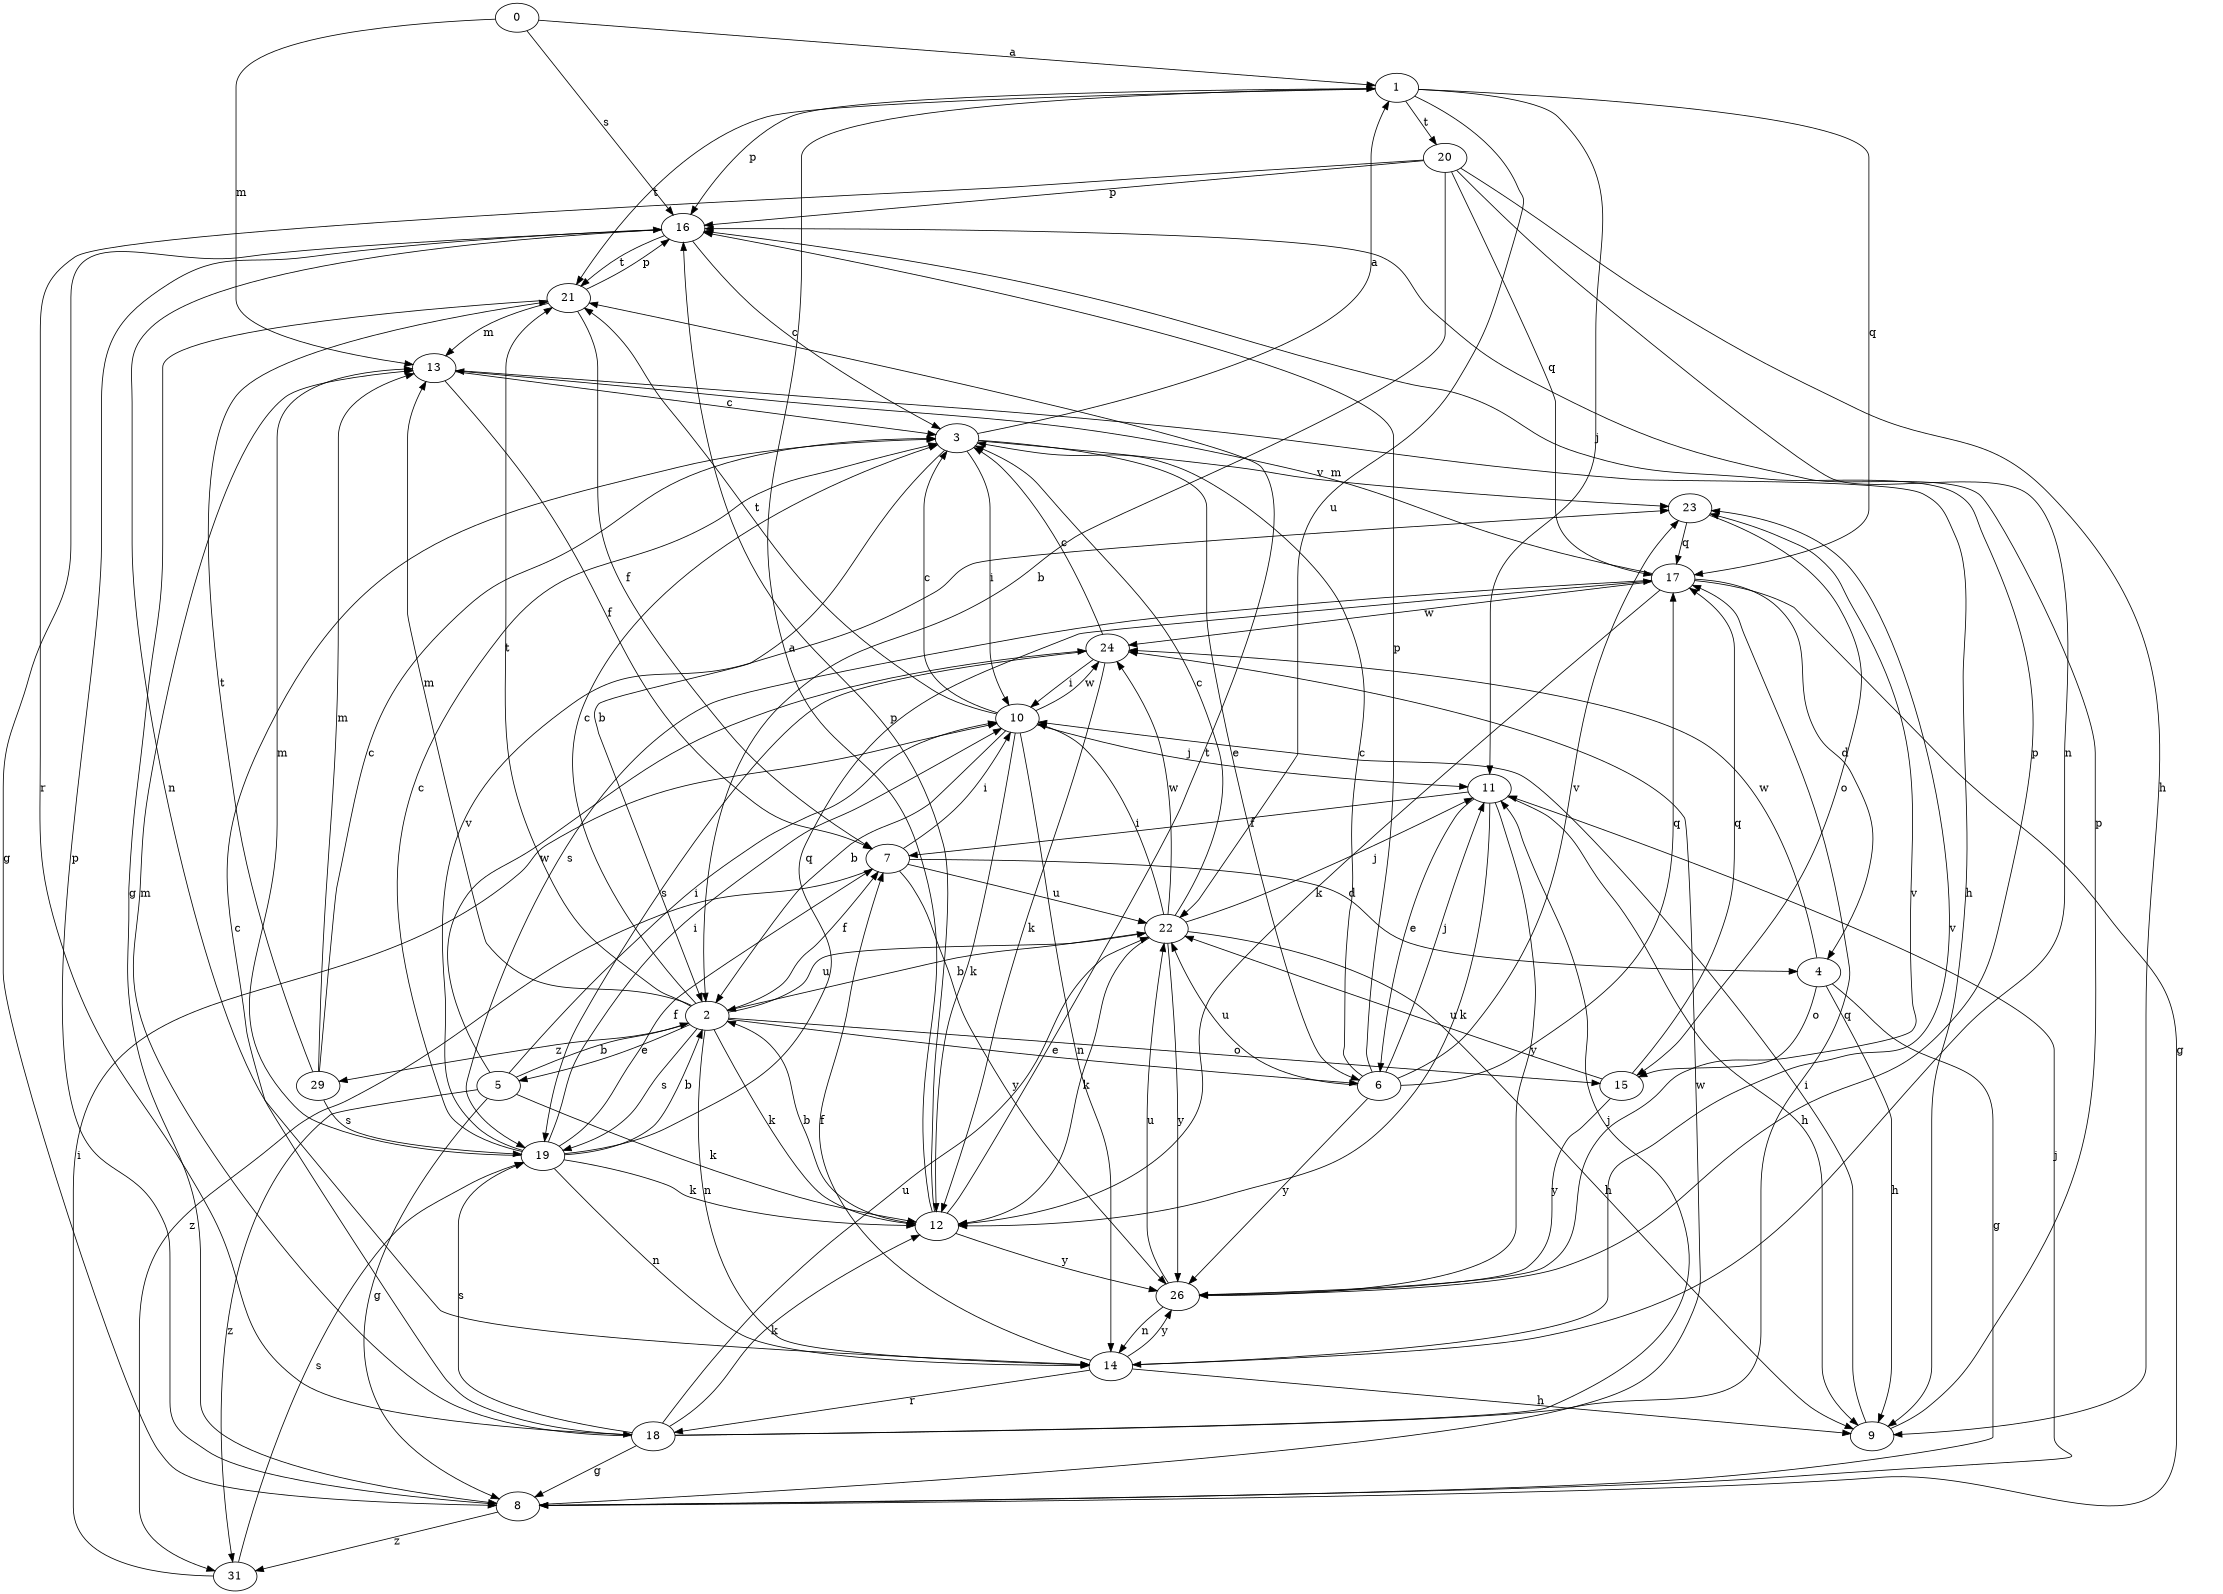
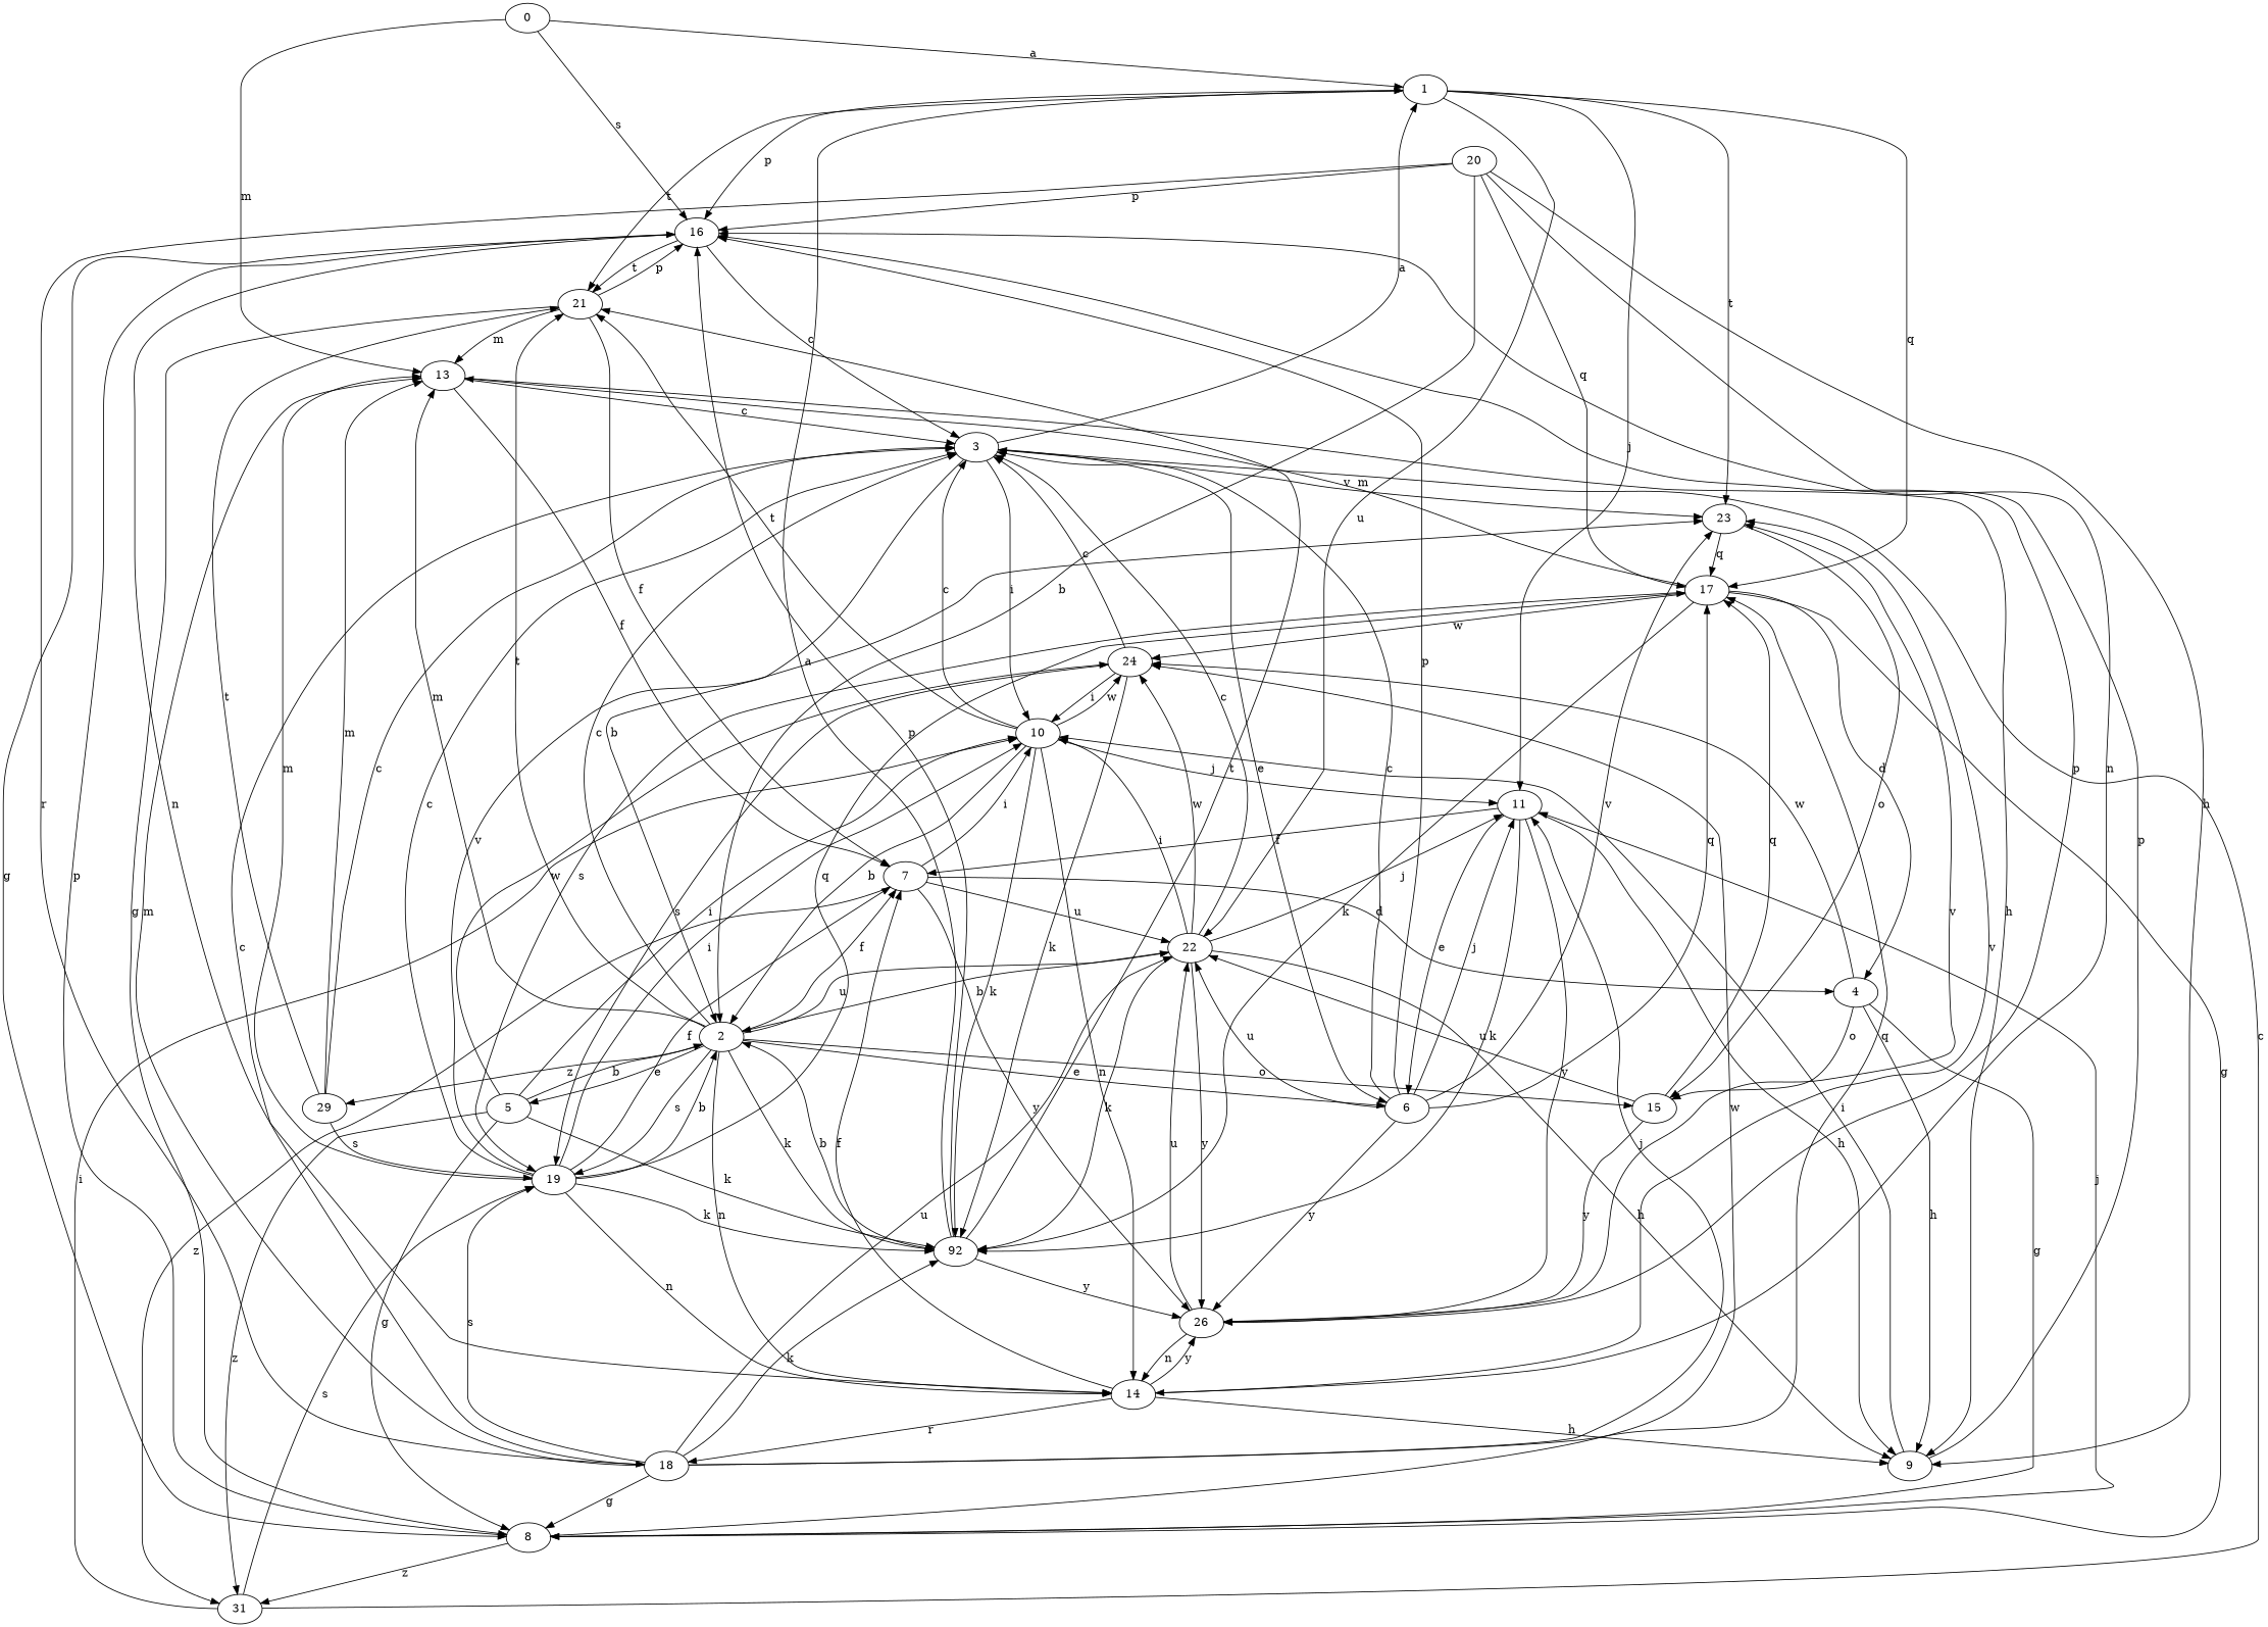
  strict digraph {
    0
    1
    13
    16
    11
    17
    20
    21
    22
    3
    7
    9
    14
    8
    6
-   12
+   12 [label=92]
    26
    19
    4
    24
    2
    18
    10
    5
    15
    29
    23
    31
    0 -> 1 [label=a]
    0 -> 13 [label=m]
    0 -> 16 [label=s]
    1 -> 16 [label=p]
    1 -> 11 [label=j]
    1 -> 17 [label=q]
-   1 -> 20 [label=t]
+   1 -> 23 [label=t]
    1 -> 21 [label=t]
    1 -> 22 [label=u]
    13 -> 3 [label=c]
    13 -> 7 [label=f]
    13 -> 9 [label=h]
    16 -> 21 [label=t]
    16 -> 3 [label=c]
    16 -> 14 [label=n]
    16 -> 8 [label=g]
    11 -> 7 [label=f]
    11 -> 9 [label=h]
    11 -> 6 [label=e]
    11 -> 12 [label=k]
    11 -> 26 [label=y]
    17 -> 13 [label=m]
    17 -> 8 [label=g]
    17 -> 12 [label=k]
    17 -> 19 [label=s]
    17 -> 4 [label=d]
    17 -> 24 [label=w]
    20 -> 16 [label=p]
    20 -> 17 [label=q]
    20 -> 9 [label=h]
    20 -> 14 [label=n]
    20 -> 2 [label=b]
    20 -> 18 [label=r]
    21 -> 13 [label=m]
    21 -> 16 [label=p]
    21 -> 7 [label=f]
    21 -> 8 [label=g]
    22 -> 11 [label=j]
    22 -> 3 [label=c]
    22 -> 9 [label=h]
    22 -> 12 [label=k]
    22 -> 26 [label=y]
    22 -> 24 [label=w]
    22 -> 2 [label=b]
    22 -> 10 [label=i]
    3 -> 1 [label=a]
    3 -> 6 [label=e]
    3 -> 2 [label=b]
    3 -> 10 [label=i]
    3 -> 23 [label=v]
    7 -> 22 [label=u]
    7 -> 26 [label=y]
    7 -> 4 [label=d]
    7 -> 10 [label=i]
    7 -> 31 [label=z]
    9 -> 16 [label=p]
    9 -> 10 [label=i]
    14 -> 7 [label=f]
    14 -> 9 [label=h]
    14 -> 26 [label=y]
    14 -> 18 [label=r]
    14 -> 23 [label=v]
    8 -> 16 [label=p]
    8 -> 11 [label=j]
    8 -> 24 [label=w]
    8 -> 31 [label=z]
    6 -> 16 [label=p]
    6 -> 11 [label=j]
    6 -> 17 [label=q]
    6 -> 22 [label=u]
    6 -> 3 [label=c]
    6 -> 26 [label=y]
    6 -> 23 [label=v]
    12 -> 1 [label=a]
    12 -> 16 [label=p]
    12 -> 21 [label=t]
    12 -> 26 [label=y]
    12 -> 2 [label=b]
    26 -> 16 [label=p]
    26 -> 22 [label=u]
    26 -> 14 [label=n]
    26 -> 23 [label=v]
    19 -> 13 [label=m]
    19 -> 17 [label=q]
    19 -> 3 [label=c]
    19 -> 7 [label=f]
    19 -> 14 [label=n]
    19 -> 12 [label=k]
    19 -> 2 [label=b]
    19 -> 10 [label=i]
    19 -> 23 [label=v]
    4 -> 9 [label=h]
    4 -> 8 [label=g]
    4 -> 24 [label=w]
    4 -> 15 [label=o]
    24 -> 3 [label=c]
    24 -> 12 [label=k]
    24 -> 19 [label=s]
    24 -> 10 [label=i]
    2 -> 13 [label=m]
    2 -> 21 [label=t]
    2 -> 22 [label=u]
    2 -> 3 [label=c]
    2 -> 7 [label=f]
    2 -> 14 [label=n]
    2 -> 6 [label=e]
    2 -> 12 [label=k]
    2 -> 19 [label=s]
    2 -> 5 [label=e]
    2 -> 15 [label=o]
    2 -> 29 [label=z]
    18 -> 13 [label=m]
    18 -> 11 [label=j]
    18 -> 17 [label=q]
    18 -> 22 [label=u]
    18 -> 3 [label=c]
    18 -> 8 [label=g]
    18 -> 12 [label=k]
    18 -> 19 [label=s]
    10 -> 11 [label=j]
    10 -> 21 [label=t]
    10 -> 3 [label=c]
    10 -> 14 [label=n]
    10 -> 12 [label=k]
    10 -> 24 [label=w]
    10 -> 2 [label=b]
    5 -> 8 [label=g]
    5 -> 12 [label=k]
    5 -> 24 [label=w]
    5 -> 2 [label=b]
    5 -> 10 [label=i]
    5 -> 31 [label=z]
    15 -> 17 [label=q]
    15 -> 22 [label=u]
    15 -> 26 [label=y]
    29 -> 13 [label=m]
    29 -> 21 [label=t]
    29 -> 3 [label=c]
    29 -> 19 [label=s]
    23 -> 17 [label=q]
    23 -> 15 [label=o]
+   31 -> 3 [label=c]
    31 -> 19 [label=s]
    31 -> 10 [label=i]
  }
